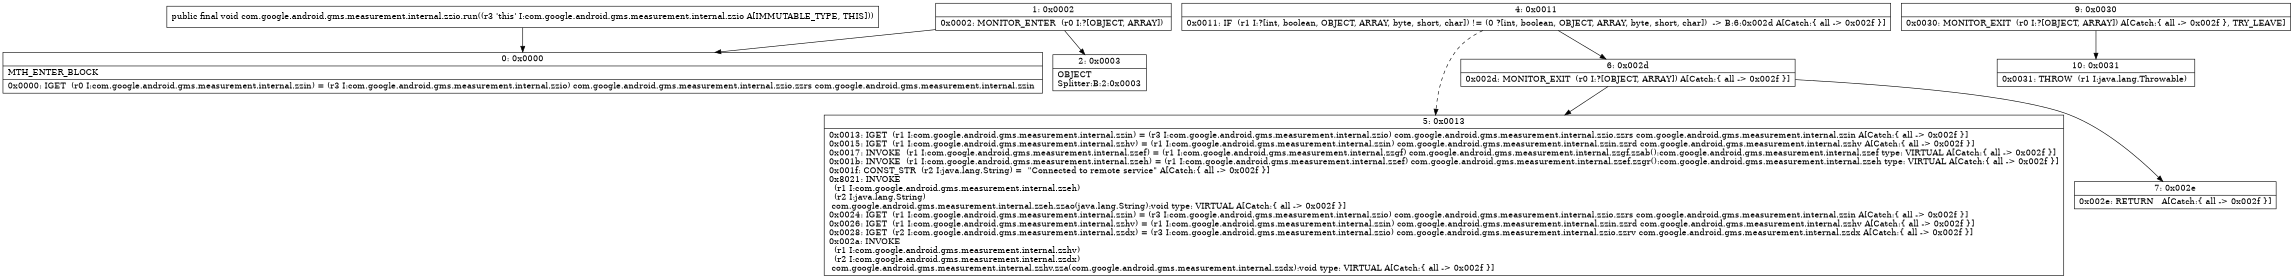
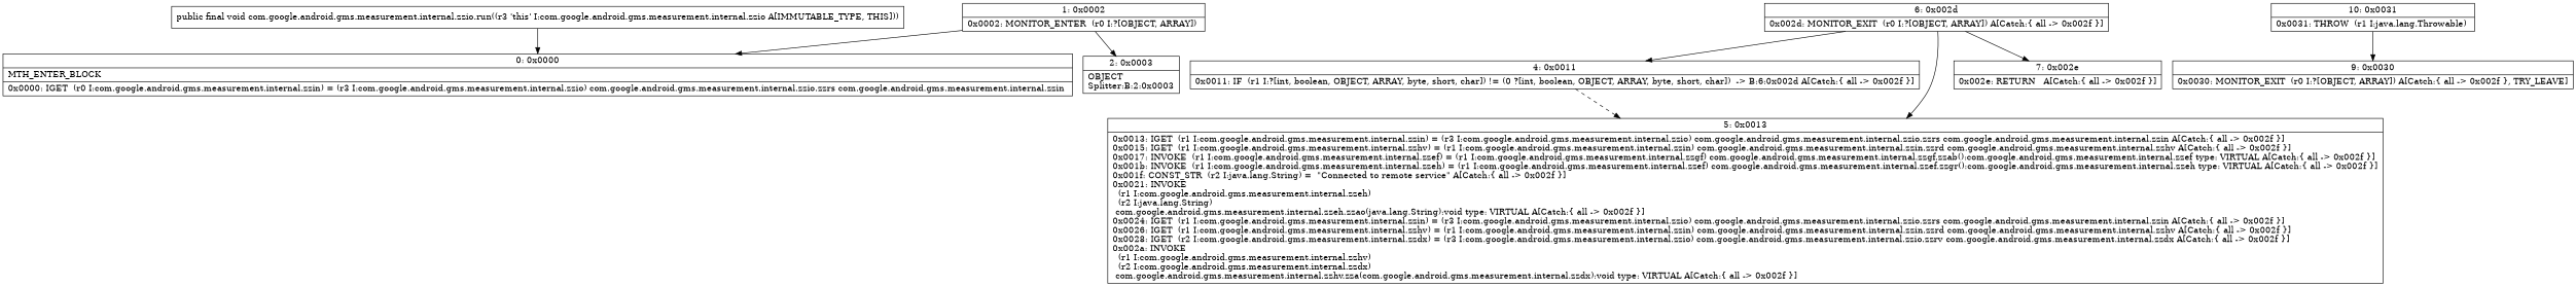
  digraph {
    node [shape=record]
    n1 [label="{0\:\ 0x0000|MTH_ENTER_BLOCK\l|0x0000: IGET  (r0 I:com.google.android.gms.measurement.internal.zzin) = (r3 I:com.google.android.gms.measurement.internal.zzio) com.google.android.gms.measurement.internal.zzio.zzrs com.google.android.gms.measurement.internal.zzin \l}"]
    n2 [label="{1\:\ 0x0002|0x0002: MONITOR_ENTER  (r0 I:?[OBJECT, ARRAY]) \l}"]
    n3 [label="{2\:\ 0x0003|OBJECT\lSplitter:B:2:0x0003\l}"]
    n4 [label="{4\:\ 0x0011|0x0011: IF  (r1 I:?[int, boolean, OBJECT, ARRAY, byte, short, char]) != (0 ?[int, boolean, OBJECT, ARRAY, byte, short, char])  \-\> B:6:0x002d A[Catch:\{ all \-\> 0x002f \}]\l}"]
-   n5 [label="{5\:\ 0x0013|0x0013: IGET  (r1 I:com.google.android.gms.measurement.internal.zzin) = (r3 I:com.google.android.gms.measurement.internal.zzio) com.google.android.gms.measurement.internal.zzio.zzrs com.google.android.gms.measurement.internal.zzin A[Catch:\{ all \-\> 0x002f \}]\l0x0015: IGET  (r1 I:com.google.android.gms.measurement.internal.zzhv) = (r1 I:com.google.android.gms.measurement.internal.zzin) com.google.android.gms.measurement.internal.zzin.zzrd com.google.android.gms.measurement.internal.zzhv A[Catch:\{ all \-\> 0x002f \}]\l0x0017: INVOKE  (r1 I:com.google.android.gms.measurement.internal.zzef) = (r1 I:com.google.android.gms.measurement.internal.zzgf) com.google.android.gms.measurement.internal.zzgf.zzab():com.google.android.gms.measurement.internal.zzef type: VIRTUAL A[Catch:\{ all \-\> 0x002f \}]\l0x001b: INVOKE  (r1 I:com.google.android.gms.measurement.internal.zzeh) = (r1 I:com.google.android.gms.measurement.internal.zzef) com.google.android.gms.measurement.internal.zzef.zzgr():com.google.android.gms.measurement.internal.zzeh type: VIRTUAL A[Catch:\{ all \-\> 0x002f \}]\l0x001f: CONST_STR  (r2 I:java.lang.String) =  \"Connected to remote service\" A[Catch:\{ all \-\> 0x002f \}]\l0x8021: INVOKE  \l  (r1 I:com.google.android.gms.measurement.internal.zzeh)\l  (r2 I:java.lang.String)\l com.google.android.gms.measurement.internal.zzeh.zzao(java.lang.String):void type: VIRTUAL A[Catch:\{ all \-\> 0x002f \}]\l0x0024: IGET  (r1 I:com.google.android.gms.measurement.internal.zzin) = (r3 I:com.google.android.gms.measurement.internal.zzio) com.google.android.gms.measurement.internal.zzio.zzrs com.google.android.gms.measurement.internal.zzin A[Catch:\{ all \-\> 0x002f \}]\l0x0026: IGET  (r1 I:com.google.android.gms.measurement.internal.zzhv) = (r1 I:com.google.android.gms.measurement.internal.zzin) com.google.android.gms.measurement.internal.zzin.zzrd com.google.android.gms.measurement.internal.zzhv A[Catch:\{ all \-\> 0x002f \}]\l0x0028: IGET  (r2 I:com.google.android.gms.measurement.internal.zzdx) = (r3 I:com.google.android.gms.measurement.internal.zzio) com.google.android.gms.measurement.internal.zzio.zzrv com.google.android.gms.measurement.internal.zzdx A[Catch:\{ all \-\> 0x002f \}]\l0x002a: INVOKE  \l  (r1 I:com.google.android.gms.measurement.internal.zzhv)\l  (r2 I:com.google.android.gms.measurement.internal.zzdx)\l com.google.android.gms.measurement.internal.zzhv.zza(com.google.android.gms.measurement.internal.zzdx):void type: VIRTUAL A[Catch:\{ all \-\> 0x002f \}]\l}"]
+   n5 [label="{5\:\ 0x0013|0x0013: IGET  (r1 I:com.google.android.gms.measurement.internal.zzin) = (r3 I:com.google.android.gms.measurement.internal.zzio) com.google.android.gms.measurement.internal.zzio.zzrs com.google.android.gms.measurement.internal.zzin A[Catch:\{ all \-\> 0x002f \}]\l0x0015: IGET  (r1 I:com.google.android.gms.measurement.internal.zzhv) = (r1 I:com.google.android.gms.measurement.internal.zzin) com.google.android.gms.measurement.internal.zzin.zzrd com.google.android.gms.measurement.internal.zzhv A[Catch:\{ all \-\> 0x002f \}]\l0x0017: INVOKE  (r1 I:com.google.android.gms.measurement.internal.zzef) = (r1 I:com.google.android.gms.measurement.internal.zzgf) com.google.android.gms.measurement.internal.zzgf.zzab():com.google.android.gms.measurement.internal.zzef type: VIRTUAL A[Catch:\{ all \-\> 0x002f \}]\l0x001b: INVOKE  (r1 I:com.google.android.gms.measurement.internal.zzeh) = (r1 I:com.google.android.gms.measurement.internal.zzef) com.google.android.gms.measurement.internal.zzef.zzgr():com.google.android.gms.measurement.internal.zzeh type: VIRTUAL A[Catch:\{ all \-\> 0x002f \}]\l0x001f: CONST_STR  (r2 I:java.lang.String) =  \"Connected to remote service\" A[Catch:\{ all \-\> 0x002f \}]\l0x0021: INVOKE  \l  (r1 I:com.google.android.gms.measurement.internal.zzeh)\l  (r2 I:java.lang.String)\l com.google.android.gms.measurement.internal.zzeh.zzao(java.lang.String):void type: VIRTUAL A[Catch:\{ all \-\> 0x002f \}]\l0x0024: IGET  (r1 I:com.google.android.gms.measurement.internal.zzin) = (r3 I:com.google.android.gms.measurement.internal.zzio) com.google.android.gms.measurement.internal.zzio.zzrs com.google.android.gms.measurement.internal.zzin A[Catch:\{ all \-\> 0x002f \}]\l0x0026: IGET  (r1 I:com.google.android.gms.measurement.internal.zzhv) = (r1 I:com.google.android.gms.measurement.internal.zzin) com.google.android.gms.measurement.internal.zzin.zzrd com.google.android.gms.measurement.internal.zzhv A[Catch:\{ all \-\> 0x002f \}]\l0x0028: IGET  (r2 I:com.google.android.gms.measurement.internal.zzdx) = (r3 I:com.google.android.gms.measurement.internal.zzio) com.google.android.gms.measurement.internal.zzio.zzrv com.google.android.gms.measurement.internal.zzdx A[Catch:\{ all \-\> 0x002f \}]\l0x002a: INVOKE  \l  (r1 I:com.google.android.gms.measurement.internal.zzhv)\l  (r2 I:com.google.android.gms.measurement.internal.zzdx)\l com.google.android.gms.measurement.internal.zzhv.zza(com.google.android.gms.measurement.internal.zzdx):void type: VIRTUAL A[Catch:\{ all \-\> 0x002f \}]\l}"]
    n6 [label="{6\:\ 0x002d|0x002d: MONITOR_EXIT  (r0 I:?[OBJECT, ARRAY]) A[Catch:\{ all \-\> 0x002f \}]\l}"]
    n7 [label="{7\:\ 0x002e|0x002e: RETURN   A[Catch:\{ all \-\> 0x002f \}]\l}"]
    n8 [label="{9\:\ 0x0030|0x0030: MONITOR_EXIT  (r0 I:?[OBJECT, ARRAY]) A[Catch:\{ all \-\> 0x002f \}, TRY_LEAVE]\l}"]
    n9 [label="{10\:\ 0x0031|0x0031: THROW  (r1 I:java.lang.Throwable) \l}"]
    n10 [label="{public final void com.google.android.gms.measurement.internal.zzio.run((r3 'this' I:com.google.android.gms.measurement.internal.zzio A[IMMUTABLE_TYPE, THIS])) }"]
    n2 -> n1
    n2 -> n3
    n4 -> n5 [style=dashed]
-   n4 -> n6
+   n6 -> n4
    n6 -> n5
    n6 -> n7
-   n8 -> n9
+   n9 -> n8
    n10 -> n1
  }
